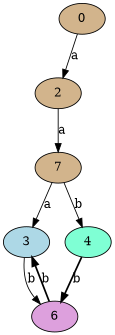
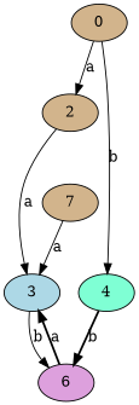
  strict digraph {
    node [fillcolor=tan style=filled]
    edge [style=solid]
    3 [fillcolor=lightblue]
    2
    6 [fillcolor=plum]
    0
    4 [fillcolor=aquamarine]
    n6 [label=7]
    3 -> 6 [label=b]
-   2 -> n6 [label=a]
-   6 -> 3 [label=b style=bold]
+   2 -> 3 [label=a]
+   6 -> 3 [label=a style=bold]
    0 -> 2 [label=a]
-   n6 -> 4 [label=b]
+   0 -> 4 [label=b]
    4 -> 6 [label=b style=bold]
    n6 -> 3 [label=a]
  }
